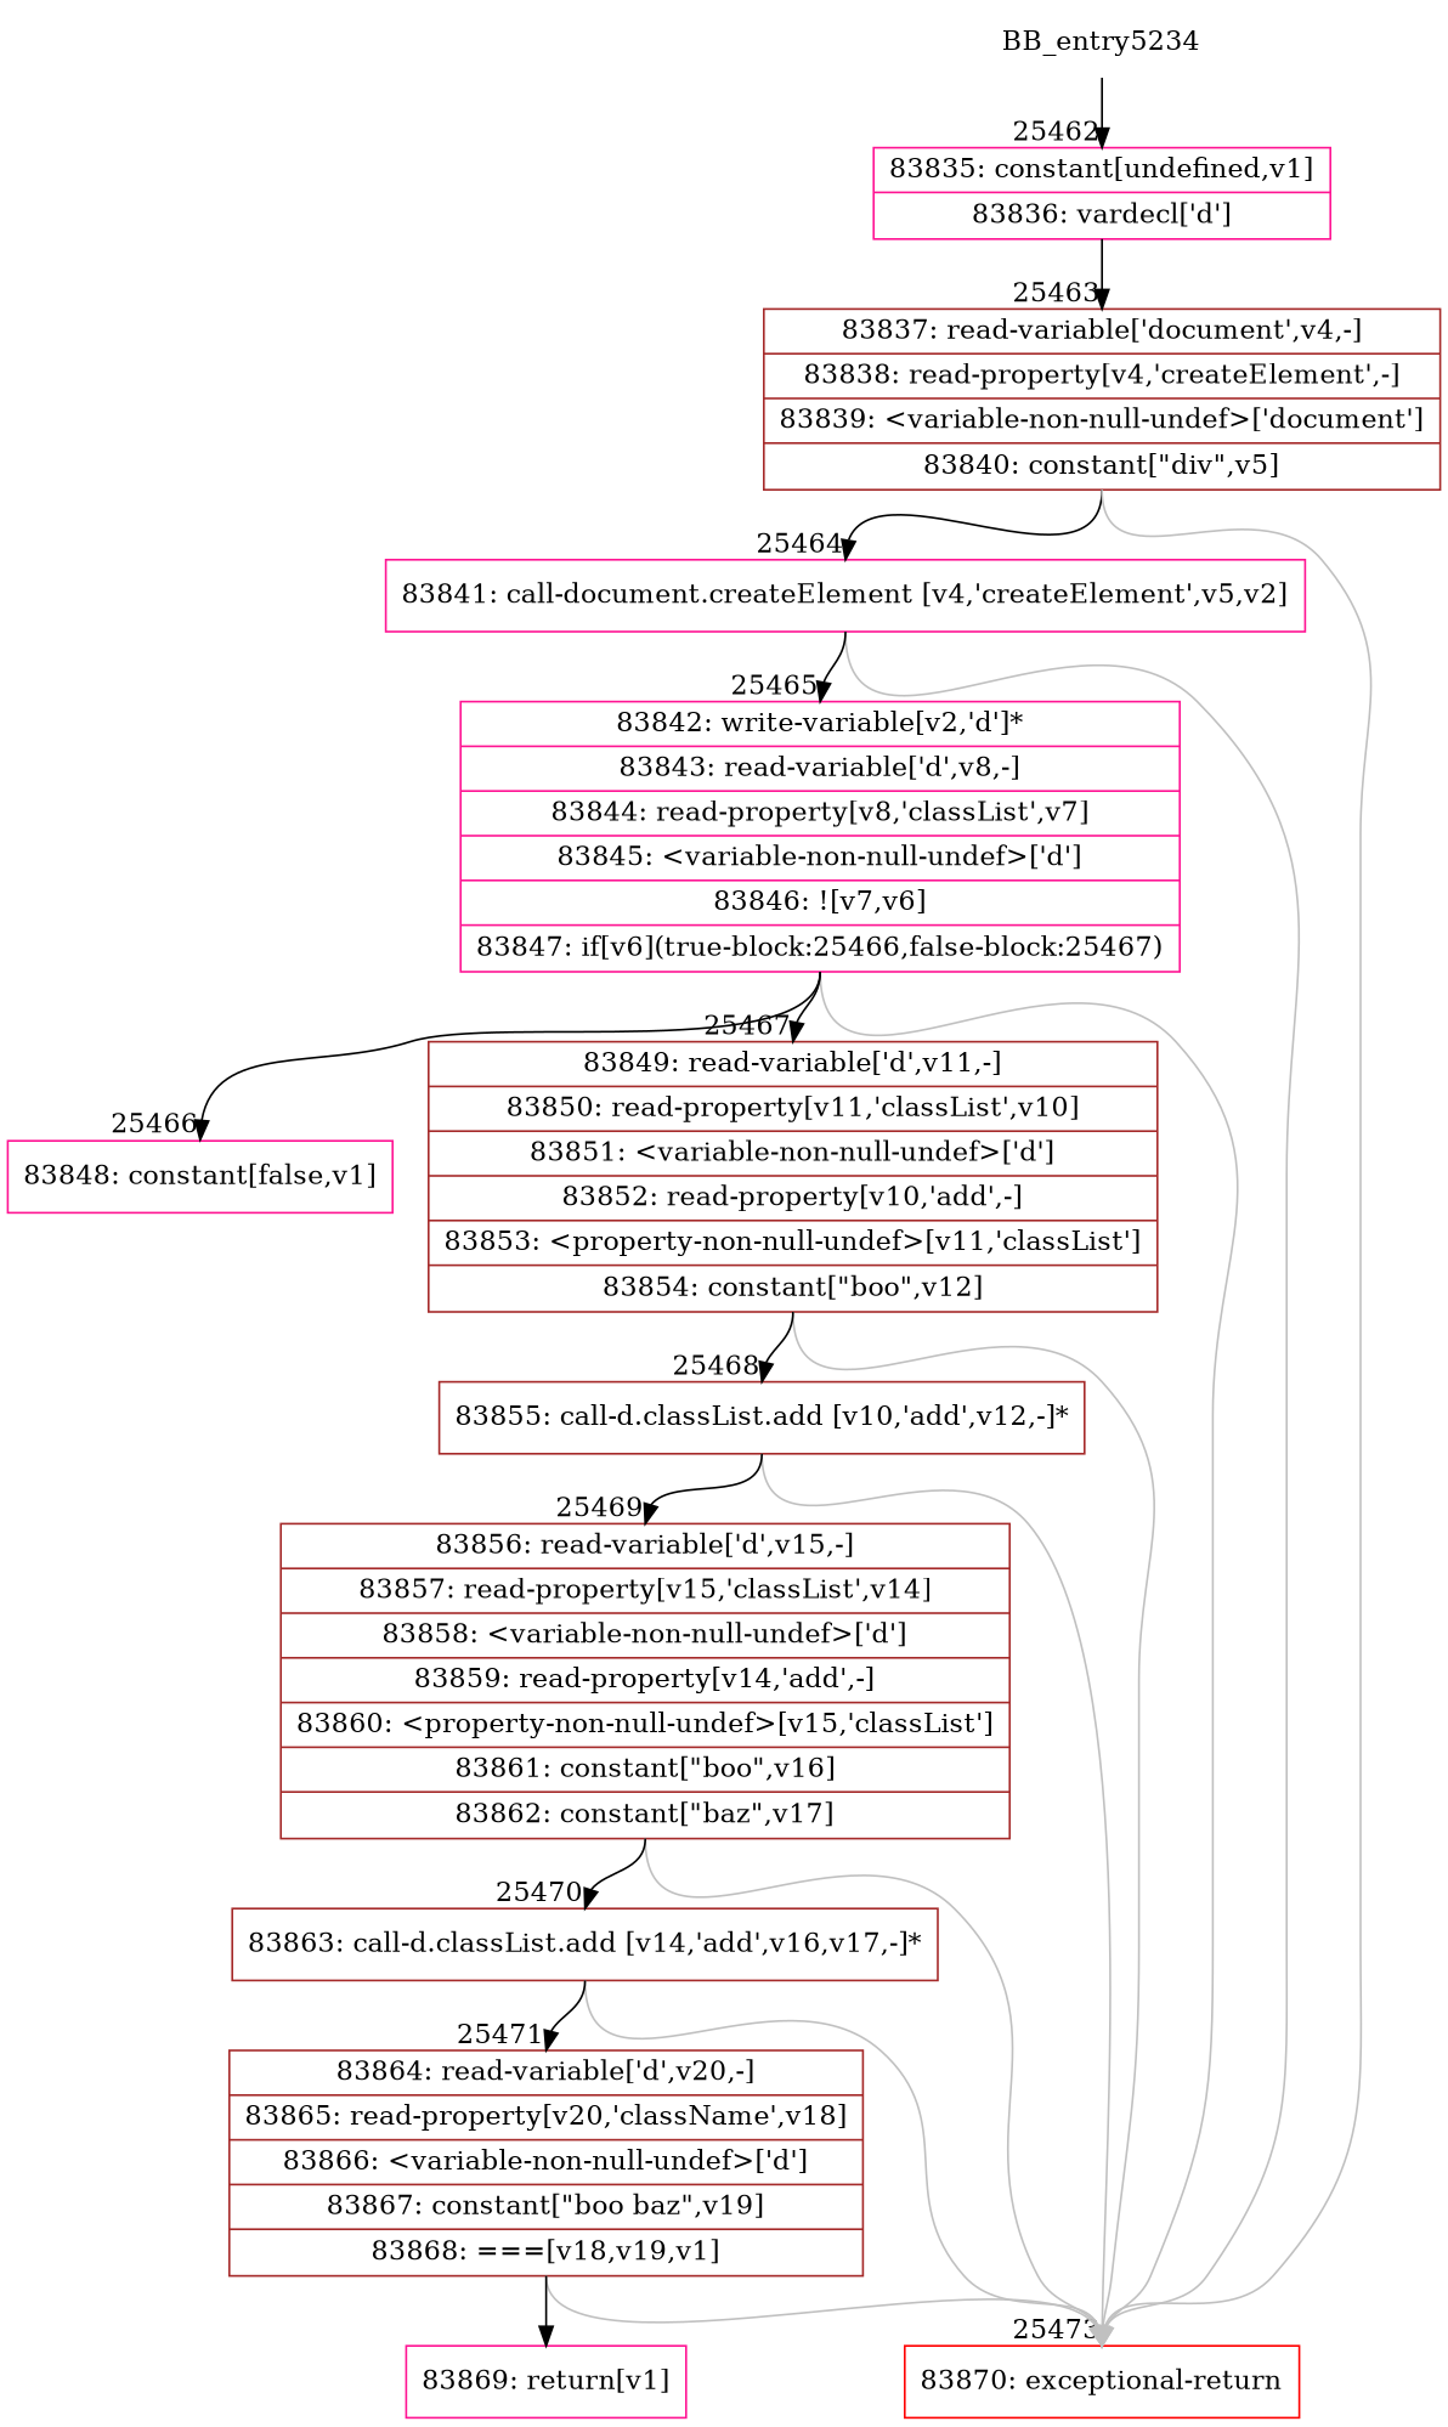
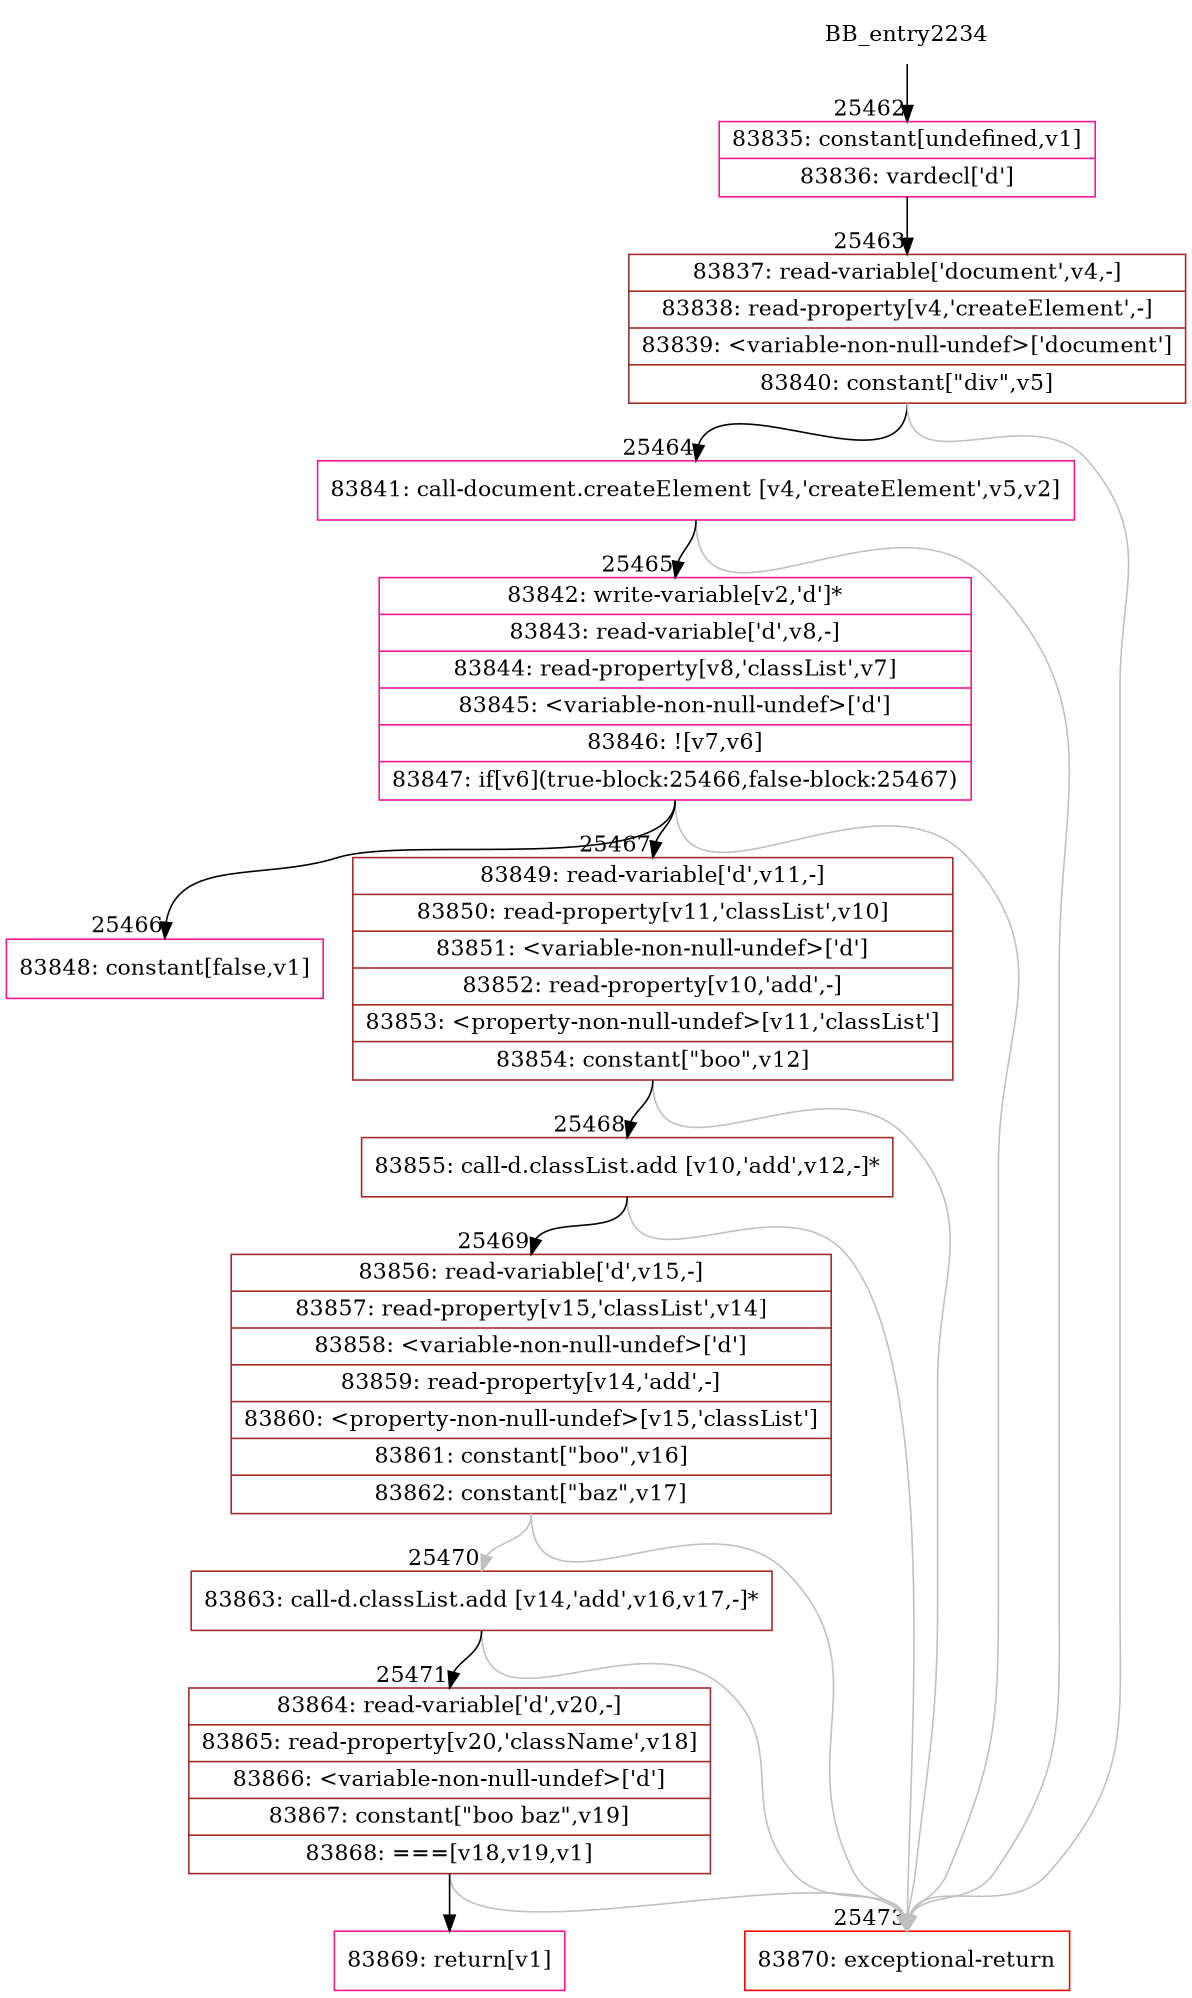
  digraph {
    rankdir=TD
    node [color=brown shape=record]
    edge [headport=n tailport=s]
-   BB_entry2234 [color=red shape=none label=BB_entry5234]
+   BB_entry2234 [color=red shape=none]
    n2 [color=deeppink label="{83835: constant[undefined,v1]|83836: vardecl['d']}"]
    n3 [label="{83837: read-variable['document',v4,-]|83838: read-property[v4,'createElement',-]|83839: \<variable-non-null-undef\>['document']|83840: constant[\"div\",v5]}"]
    n4 [color=deeppink label="{83841: call-document.createElement [v4,'createElement',v5,v2]}"]
    n5 [color=red label="{83870: exceptional-return}"]
    n6 [color=deeppink label="{83842: write-variable[v2,'d']*|83843: read-variable['d',v8,-]|83844: read-property[v8,'classList',v7]|83845: \<variable-non-null-undef\>['d']|83846: ![v7,v6]|83847: if[v6](true-block:25466,false-block:25467)}"]
    n7 [color=deeppink label="{83848: constant[false,v1]}"]
    n8 [label="{83849: read-variable['d',v11,-]|83850: read-property[v11,'classList',v10]|83851: \<variable-non-null-undef\>['d']|83852: read-property[v10,'add',-]|83853: \<property-non-null-undef\>[v11,'classList']|83854: constant[\"boo\",v12]}"]
    n9 [label="{83855: call-d.classList.add [v10,'add',v12,-]*}"]
    n10 [color=deeppink label="{83869: return[v1]}"]
    n11 [label="{83856: read-variable['d',v15,-]|83857: read-property[v15,'classList',v14]|83858: \<variable-non-null-undef\>['d']|83859: read-property[v14,'add',-]|83860: \<property-non-null-undef\>[v15,'classList']|83861: constant[\"boo\",v16]|83862: constant[\"baz\",v17]}"]
    n12 [label="{83863: call-d.classList.add [v14,'add',v16,v17,-]*}"]
    n13 [label="{83864: read-variable['d',v20,-]|83865: read-property[v20,'className',v18]|83866: \<variable-non-null-undef\>['d']|83867: constant[\"boo baz\",v19]|83868: ===[v18,v19,v1]}"]
    BB_entry2234 -> n2 [headlabel="    25462"]
    n2 -> n3 [headlabel="      25463"]
    n3 -> n4 [headlabel="      25464"]
    n3 -> n5 [color=gray headlabel="      25473"]
    n4 -> n5 [color=gray]
    n4 -> n6 [headlabel="      25465"]
    n6 -> n5 [color=gray]
    n6 -> n7 [headlabel="      25466"]
    n6 -> n8 [headlabel="      25467"]
    n8 -> n5 [color=gray]
    n8 -> n9 [headlabel="      25468"]
    n9 -> n5 [color=gray]
    n9 -> n11 [headlabel="      25469"]
    n11 -> n5 [color=gray]
-   n11 -> n12 [headlabel="      25470"]
+   n11 -> n12 [headlabel="      25470" color=gray]
    n12 -> n5 [color=gray]
    n12 -> n13 [headlabel="      25471"]
    n13 -> n5 [color=gray]
    n13 -> n10
  }
